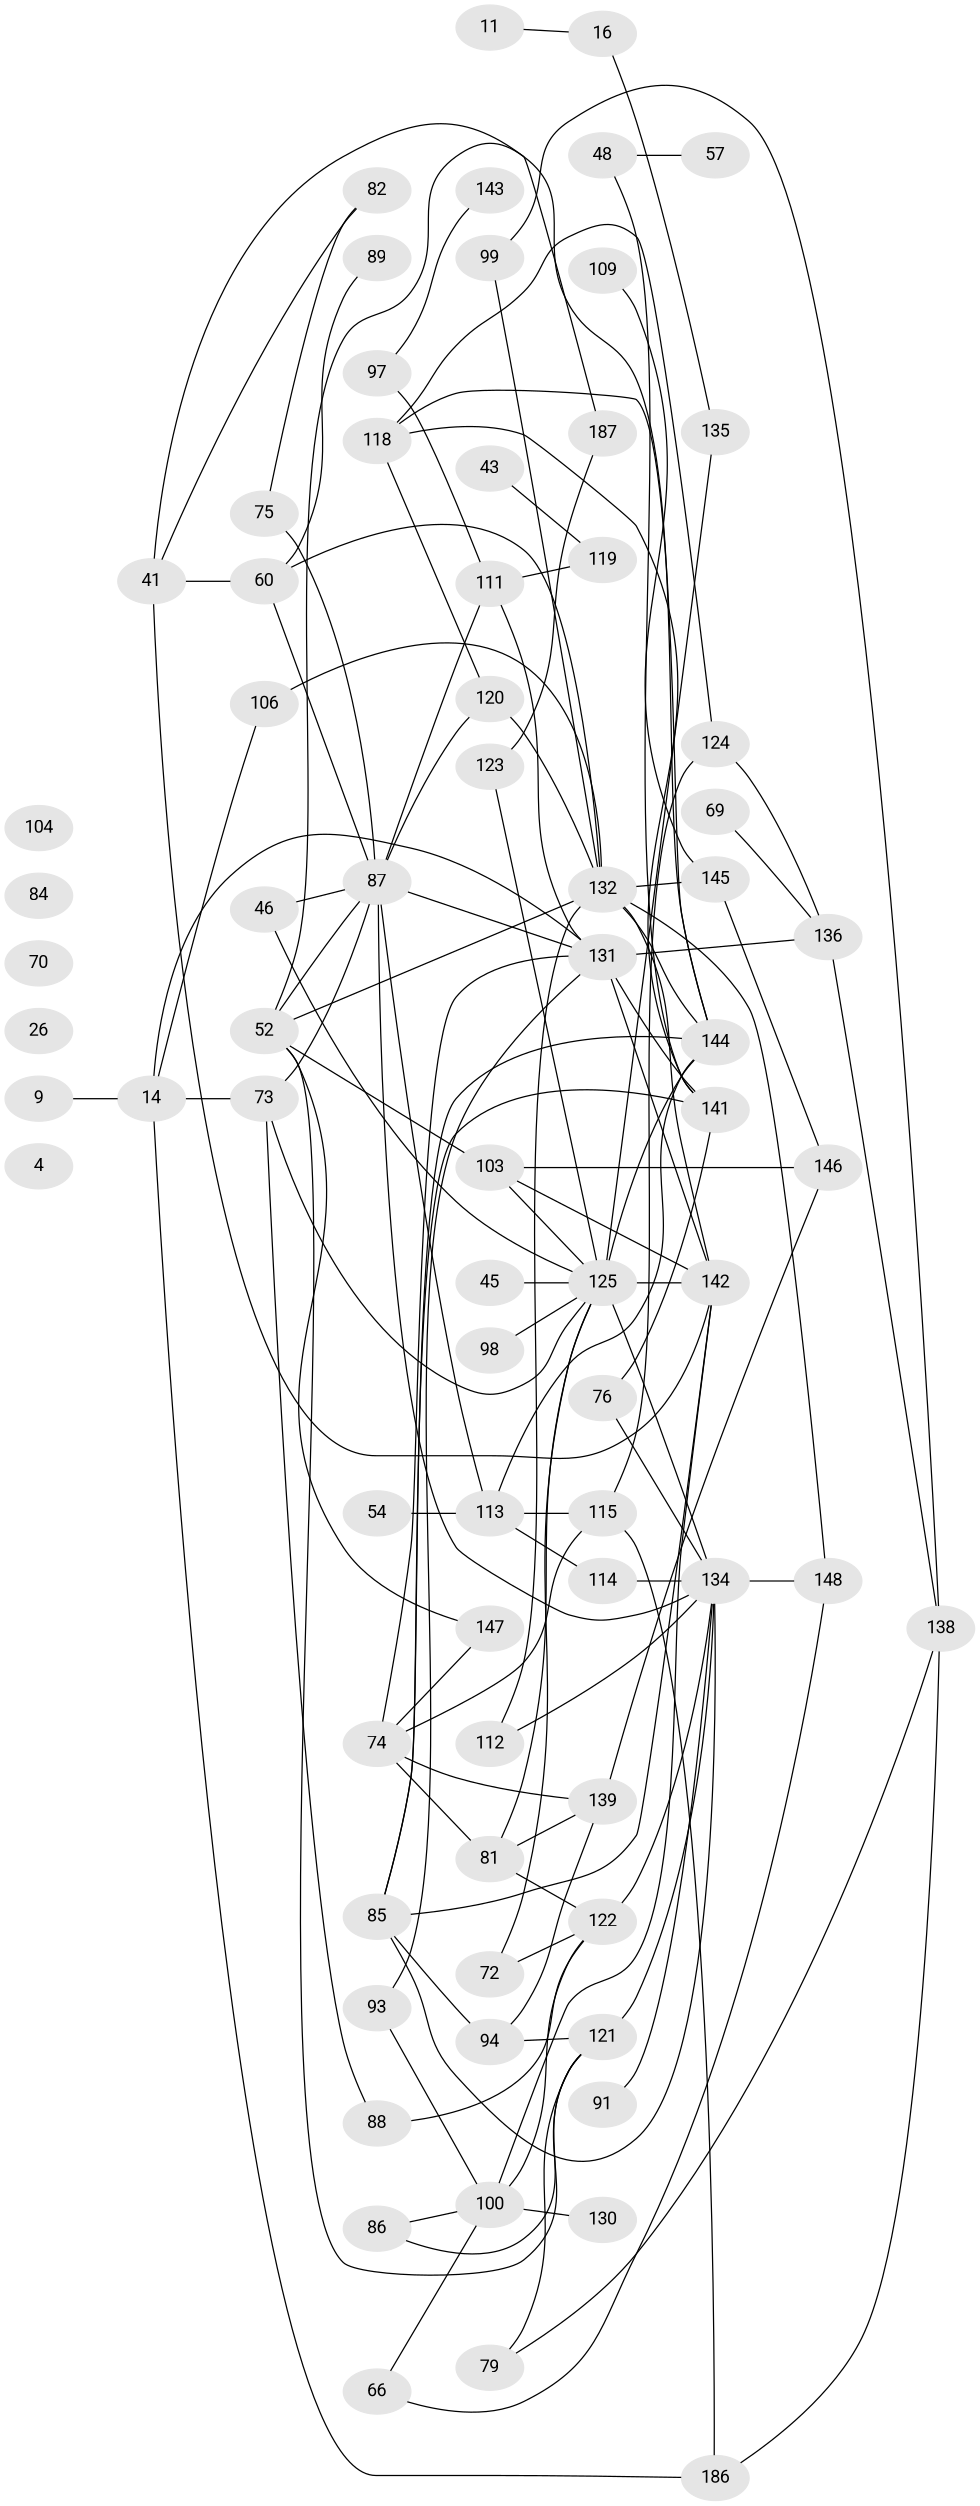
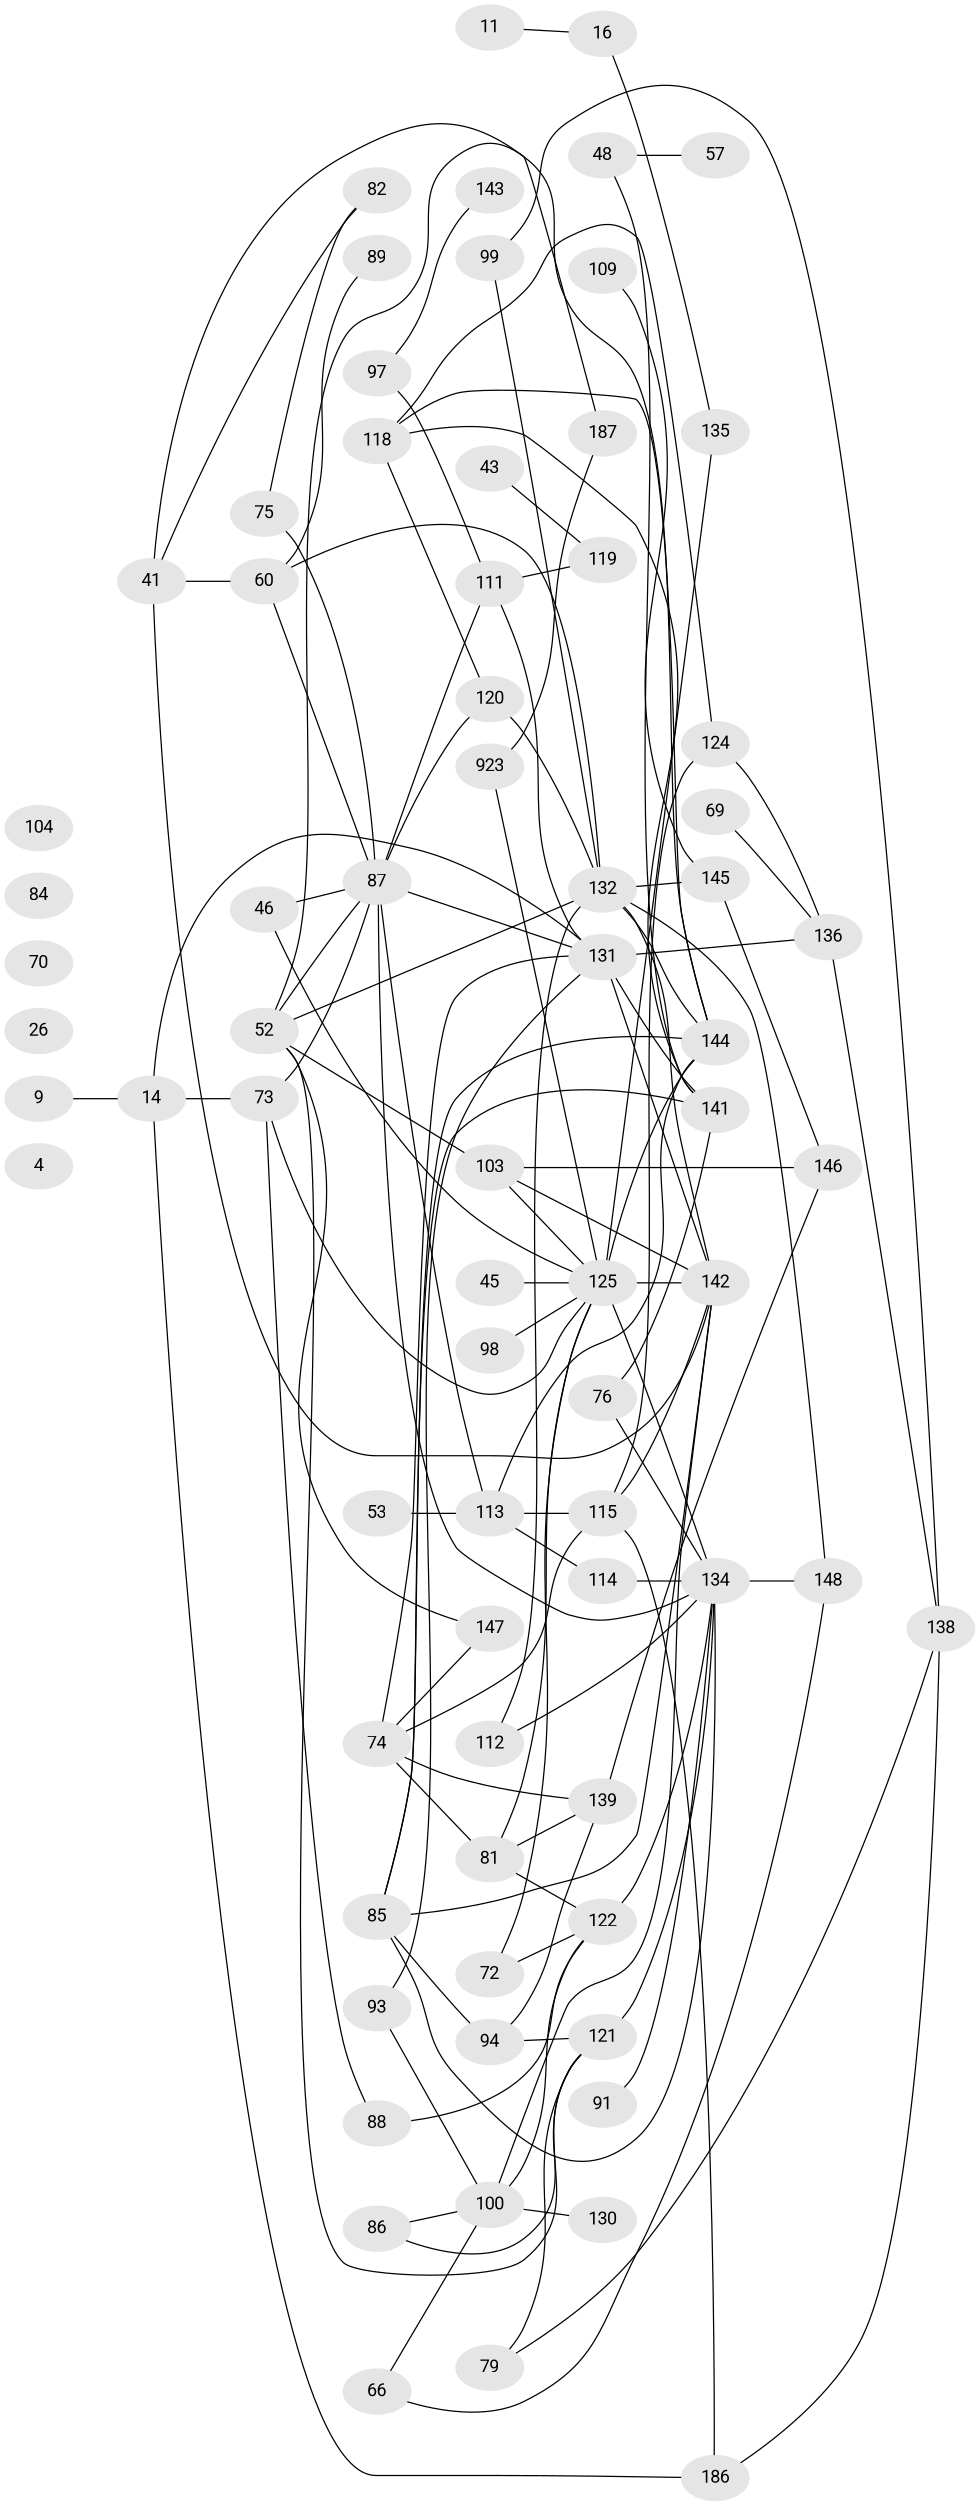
  graph {
    fontname=Roboto
    rankdir=LR
    node [color=gray90 fontname=Roboto style=filled]
    edge [fontname=Roboto]
    4
    9
    14
    73 [super="+58"]
-   106
    n6 [label=186 super="+28+83"]
    131 [super="+77+128+102"]
    11
    16
    135
    125 [super="+18+33+68"]
    87 [super="+37+38+40"]
    88
    132 [super="+108"]
    138 [super="+64+78"]
    142 [super="+117+137"]
    141 [super="+107"]
    136 [super="+10"]
    26
    41 [super="+2"]
    60
    82
    n23 [label=187 super="+61"]
    89
    43
    119
    144 [super="+23+90"]
    134 [super="+30+56+129"]
    45
    113 [super="+44+65"]
    111
    120
    46
    48
    57
    52 [super="+36"]
    103 [super="+59"]
    121 [super="+15+22+51"]
    147
    146
    148 [super="+140+133"]
    145
    115 [super="+105"]
    114
-   54
+   54 [label=53]
    100 [super="+49"]
    122
    130
    66
    69
    70
    72
    74 [super="+17"]
    81 [super="+29"]
    139
    124 [super="+31"]
    75
    76
    79
    84
    85 [super="+19"]
    94
    86
    91
    93
    97
    143
    98
    99
    104
    109
    112
    118 [super="+71"]
-   123 [super="+35+92"]
+   123 [super="+35+92" label=923]
    9 -- 14
    14 -- 73 [weight=2]
-   14 -- 106
    14 -- n6
    14 -- 131
    73 -- 125
    73 -- 87 [weight=2]
    73 -- 88
-   106 -- 132
    n6 -- 138
    131 -- 142 [weight=2]
    131 -- 141
    131 -- 136 [weight=2]
    11 -- 16
    16 -- 135
    125 -- 135
    125 -- 142
    125 -- 144 [weight=2]
    125 -- 134 [weight=4]
    87 -- 131 [weight=2]
    87 -- 134
    87 -- 113 [weight=3]
    87 -- 111 [weight=2]
    87 -- 120
    88 -- 122
    132 -- 142 [weight=2]
    132 -- 144
    132 -- 148 [weight=2]
    132 -- 145
    136 -- 138
    41 -- 142 [weight=2]
    41 -- 60 [weight=2]
    41 -- 82
    41 -- n23
    60 -- 87
    60 -- 132
    60 -- 89
    43 -- 119
    134 -- 148 [weight=2]
    45 -- 125
    113 -- 144
    113 -- 115
    113 -- 114
    111 -- 131
    111 -- 119
    120 -- 132
    46 -- 125
    46 -- 87
    48 -- 141
    48 -- 57
    52 -- 87
    52 -- 132
    52 -- 144
    52 -- 103 [weight=2]
    52 -- 121
    52 -- 147
    103 -- 125
    103 -- 142 [weight=2]
    103 -- 146
    121 -- 134
    145 -- 146
    115 -- n6
+   115 -- 142
    115 -- 124
    114 -- 134
    54 -- 113
    100 -- 142 [weight=2]
    100 -- 122
    100 -- 130
    122 -- 134
    66 -- 148
    66 -- 100
    69 -- 136
    72 -- 125
    72 -- 122
    74 -- 131
    74 -- 147
    74 -- 115
    74 -- 81
    74 -- 139 [weight=2]
    81 -- 125 [weight=3]
    81 -- 122
    81 -- 139
    139 -- 146
    124 -- 136
    75 -- 87 [weight=2]
    75 -- 82
    76 -- 141
    76 -- 134
    79 -- 138
    79 -- 121
    85 -- 142
    85 -- 141
    85 -- 144
    85 -- 134
    85 -- 94
    94 -- 121
    94 -- 139
    86 -- 121
    86 -- 100
    91 -- 134
    93 -- 131
    93 -- 100
    97 -- 111
    97 -- 143
    98 -- 125
    99 -- 132
    99 -- 138
    109 -- 145
    112 -- 132
    112 -- 134
    118 -- 141
    118 -- 144
    118 -- 120
    118 -- 124
    123 -- 125 [weight=2]
    123 -- n23
  }
